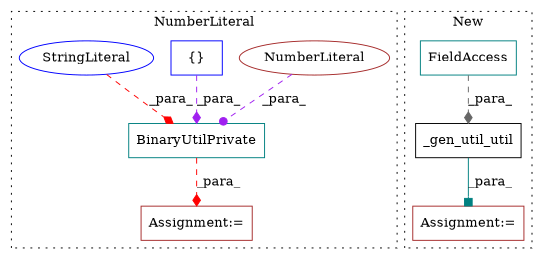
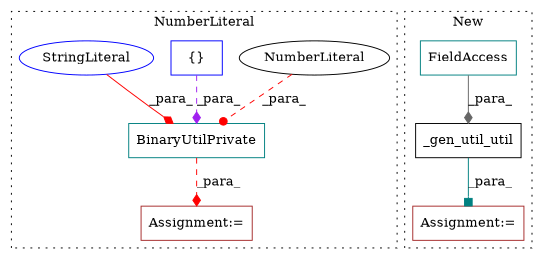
  digraph {
    node [a=32 color=teal l=1 shape=box]
    edge [arrowhead=diamond color=red style=dashed]
    n1 [l="18,1" label=BinaryUtilPrivate s="6241,6279"]
-   n2 [a=34 color=brown label=NumberLiteral s=6271 shape=ellipse]
+   n2 [a=34 color=black label=NumberLiteral s=6271 shape=ellipse]
    n3 [a=4 color=blue l=2 label="{}" s=6268]
    n4 [a=45 color=blue l=6 label=StringLiteral s=6273 shape=ellipse]
    n5 [a=7 color=brown label="Assignment:=" s=6240]
    n6 [color=black l="17,1" label=_gen_util_util s="8714,8741"]
    n7 [a=7 color=brown label="Assignment:=" s=8708]
    n8 [a=22 l=10 label=FieldAccess s=8731]
    subgraph cluster_1 {
      label=NumberLiteral
      style=dotted
      n1
      n2
      n3
      n4
      n5
    }
    subgraph cluster_2 {
      label=New
      style=dotted
      n6
      n7
      n8
    }
    n1 -> n5 [label=_para_]
-   n2 -> n1 [arrowhead=dot color=purple label=_para_]
+   n2 -> n1 [arrowhead=dot label=_para_]
    n3 -> n1 [color=purple label=_para_]
-   n4 -> n1 [label=_para_]
+   n4 -> n1 [label=_para_ style=solid]
    n6 -> n7 [arrowhead=box color=teal label=_para_ style=solid]
-   n8 -> n6 [color=gray40 label=_para_]
+   n8 -> n6 [color=gray40 label=_para_ style=solid]
  }
